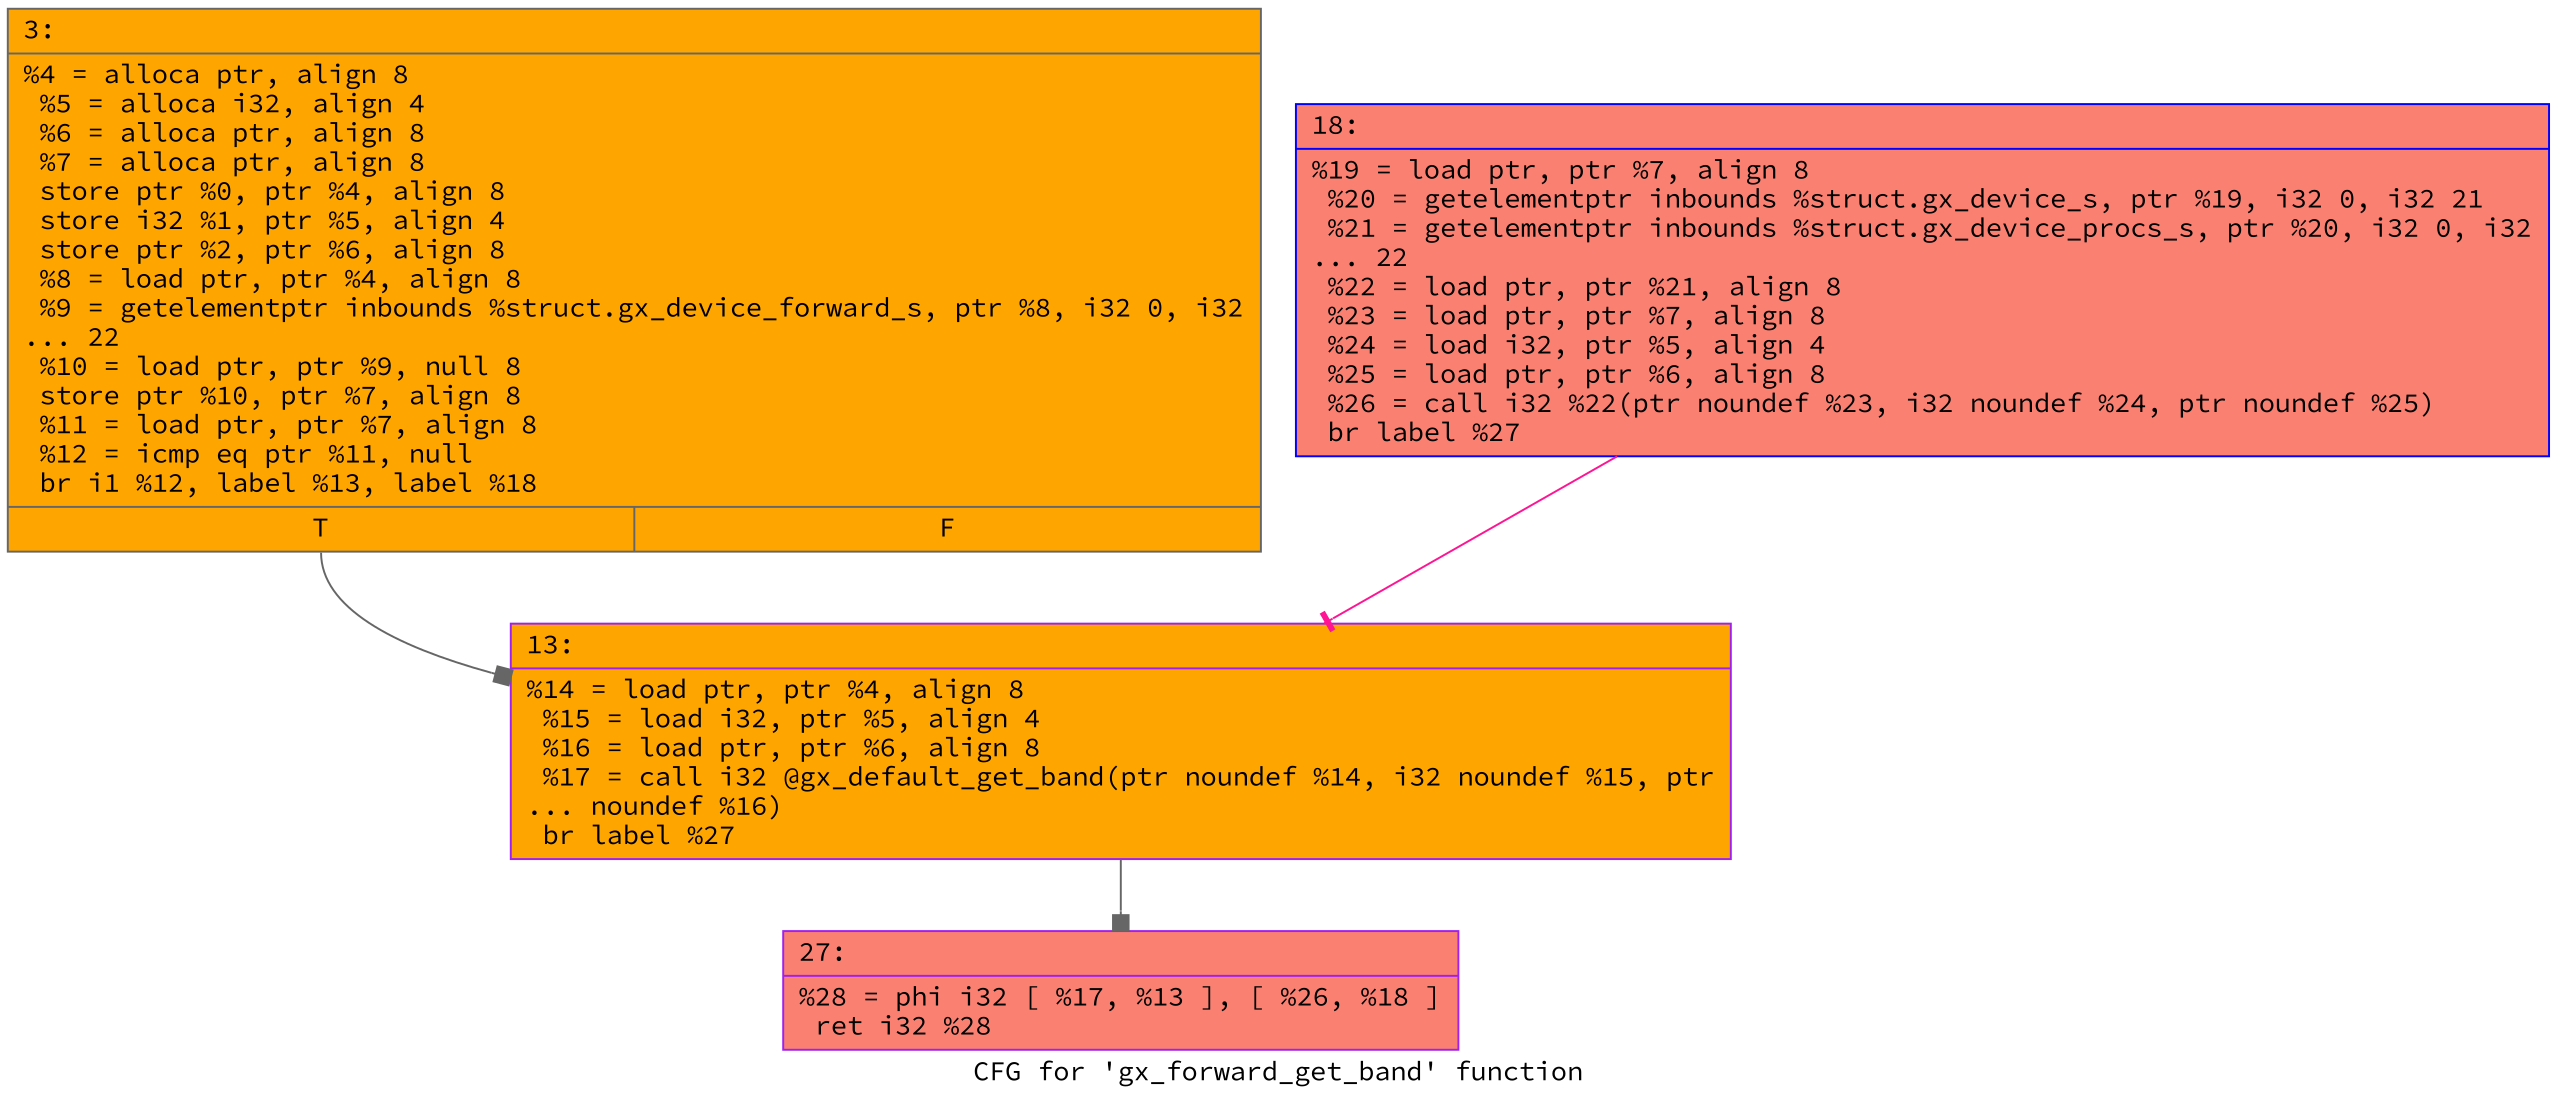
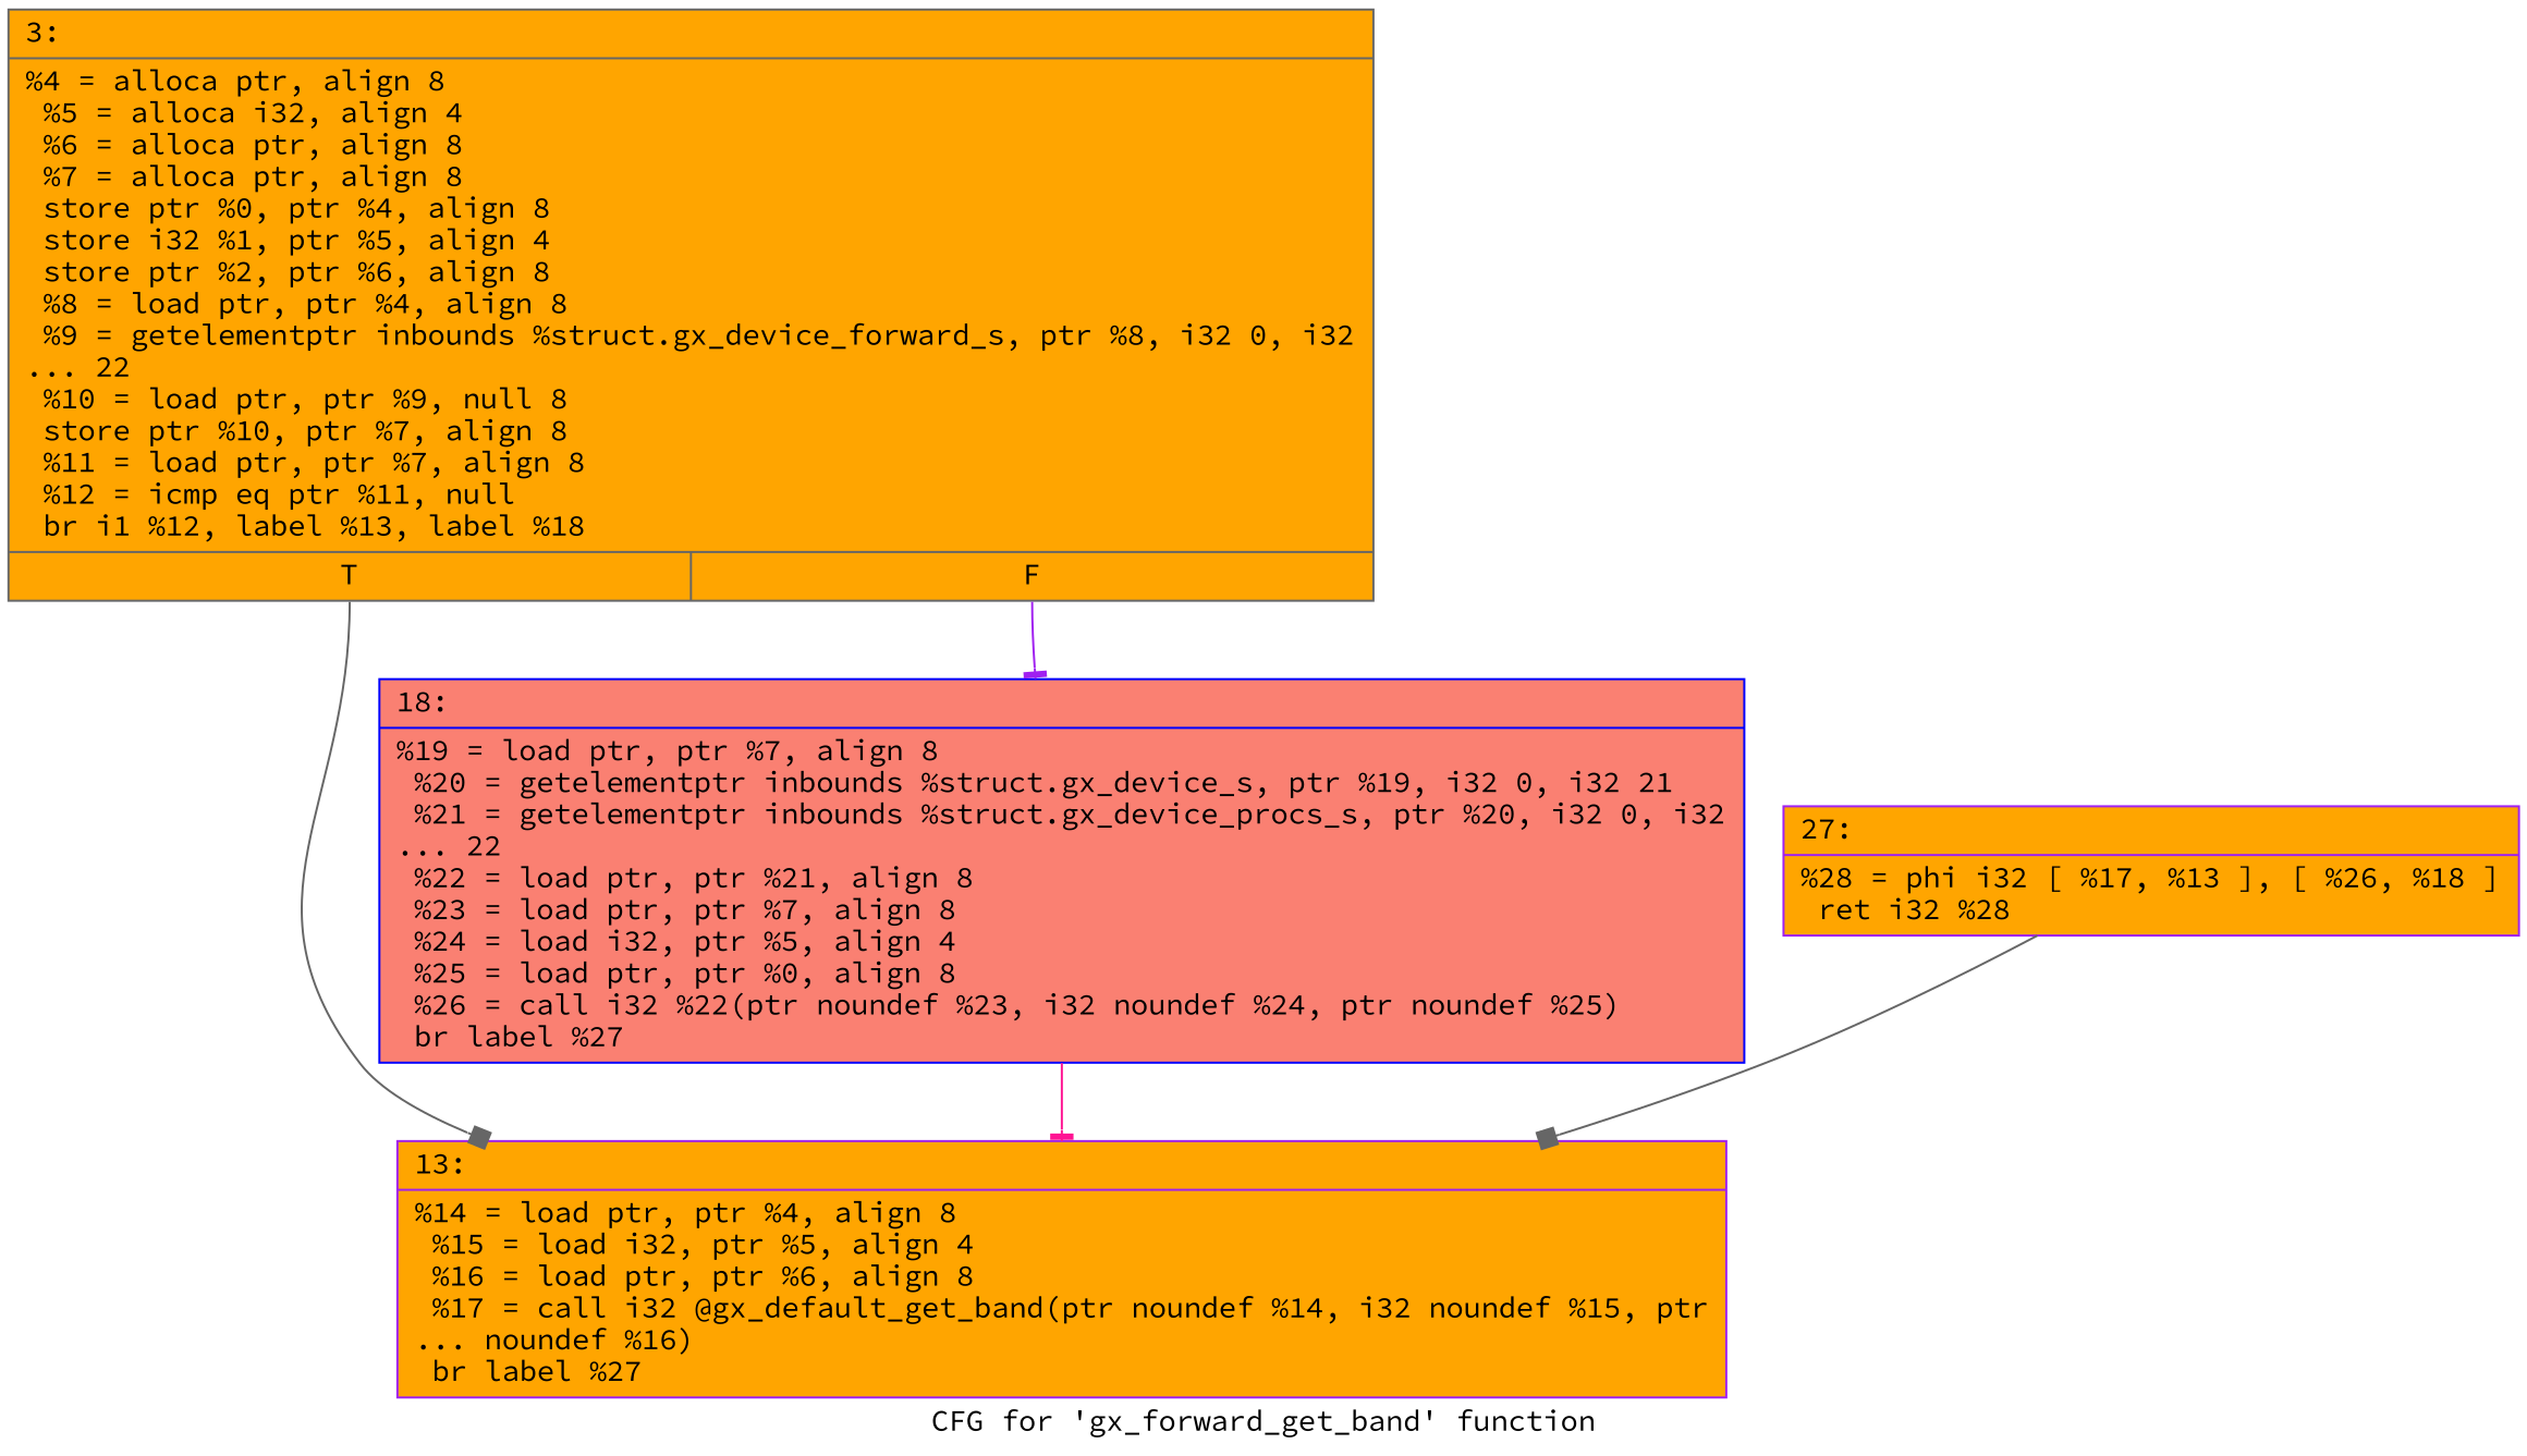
  digraph {
    fontname="Source Code Pro"
    label="CFG for 'gx_forward_get_band' function"
    node [color=purple fillcolor=orange fontname="Source Code Pro" shape=record style=filled]
    edge [arrowhead=box color=gray40 fontname="Source Code Pro"]
    n1 [color=gray40 label="{3:\l|  %4 = alloca ptr, align 8\l  %5 = alloca i32, align 4\l  %6 = alloca ptr, align 8\l  %7 = alloca ptr, align 8\l  store ptr %0, ptr %4, align 8\l  store i32 %1, ptr %5, align 4\l  store ptr %2, ptr %6, align 8\l  %8 = load ptr, ptr %4, align 8\l  %9 = getelementptr inbounds %struct.gx_device_forward_s, ptr %8, i32 0, i32\l... 22\l  %10 = load ptr, ptr %9, null 8\l  store ptr %10, ptr %7, align 8\l  %11 = load ptr, ptr %7, align 8\l  %12 = icmp eq ptr %11, null\l  br i1 %12, label %13, label %18\l|{<s0>T|<s1>F}}"]
    n2 [label="{13:\l|  %14 = load ptr, ptr %4, align 8\l  %15 = load i32, ptr %5, align 4\l  %16 = load ptr, ptr %6, align 8\l  %17 = call i32 @gx_default_get_band(ptr noundef %14, i32 noundef %15, ptr\l... noundef %16)\l  br label %27\l}"]
-   n3 [color=blue fillcolor=salmon label="{18:\l|  %19 = load ptr, ptr %7, align 8\l  %20 = getelementptr inbounds %struct.gx_device_s, ptr %19, i32 0, i32 21\l  %21 = getelementptr inbounds %struct.gx_device_procs_s, ptr %20, i32 0, i32\l... 22\l  %22 = load ptr, ptr %21, align 8\l  %23 = load ptr, ptr %7, align 8\l  %24 = load i32, ptr %5, align 4\l  %25 = load ptr, ptr %6, align 8\l  %26 = call i32 %22(ptr noundef %23, i32 noundef %24, ptr noundef %25)\l  br label %27\l}"]
-   n4 [fillcolor=salmon label="{27:\l|  %28 = phi i32 [ %17, %13 ], [ %26, %18 ]\l  ret i32 %28\l}"]
+   n3 [color=blue fillcolor=salmon label="{18:\l|  %19 = load ptr, ptr %7, align 8\l  %20 = getelementptr inbounds %struct.gx_device_s, ptr %19, i32 0, i32 21\l  %21 = getelementptr inbounds %struct.gx_device_procs_s, ptr %20, i32 0, i32\l... 22\l  %22 = load ptr, ptr %21, align 8\l  %23 = load ptr, ptr %7, align 8\l  %24 = load i32, ptr %5, align 4\l  %25 = load ptr, ptr %0, align 8\l  %26 = call i32 %22(ptr noundef %23, i32 noundef %24, ptr noundef %25)\l  br label %27\l}"]
+   n4 [label="{27:\l|  %28 = phi i32 [ %17, %13 ], [ %26, %18 ]\l  ret i32 %28\l}"]
    n1 -> n2 [tailport=s0]
-   n2 -> n4
+   n1 -> n3 [arrowhead=tee color=purple tailport=s1]
+   n4 -> n2
    n3 -> n2 [arrowhead=tee color=deeppink]
  }
